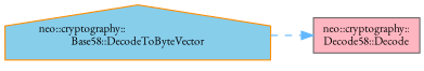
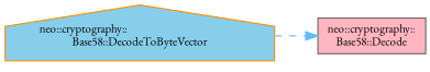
  digraph {
    rankdir=LR
    fontname="EB Garamond"
    node [fontname="EB Garamond" fontsize=10 style=filled]
    n1 [color=darkorange fillcolor=skyblue fontcolor=black height=0.2 label="neo::cryptography::\lBase58::DecodeToByteVector" shape=house width=0.4]
-   n2 [color=gray40 fillcolor=lightpink height=0.2 label="neo::cryptography::\lDecode58::Decode" shape=box width=0.4]
+   n2 [color=gray40 fillcolor=lightpink height=0.2 label="neo::cryptography::\lBase58::Decode" shape=box width=0.4]
    n1 -> n2 [color=steelblue1 fontname="EB Garamond" fontsize=10 labelfontname=Helvetica labelfontsize=10 style=dashed]
  }
